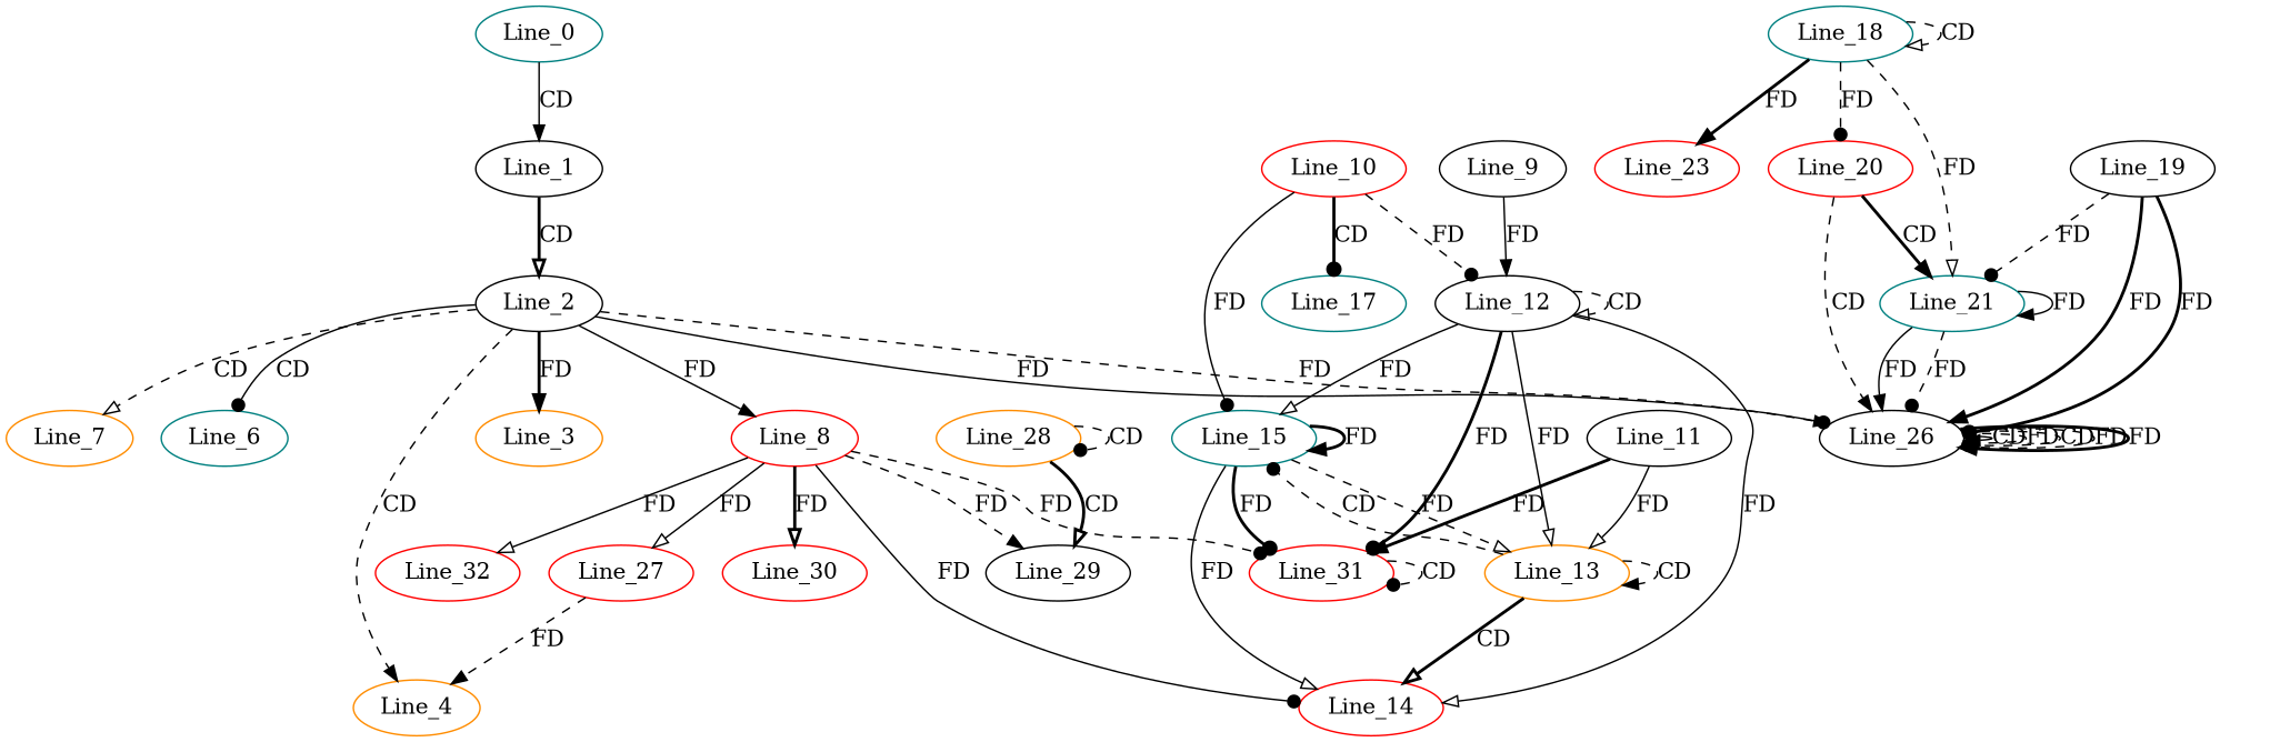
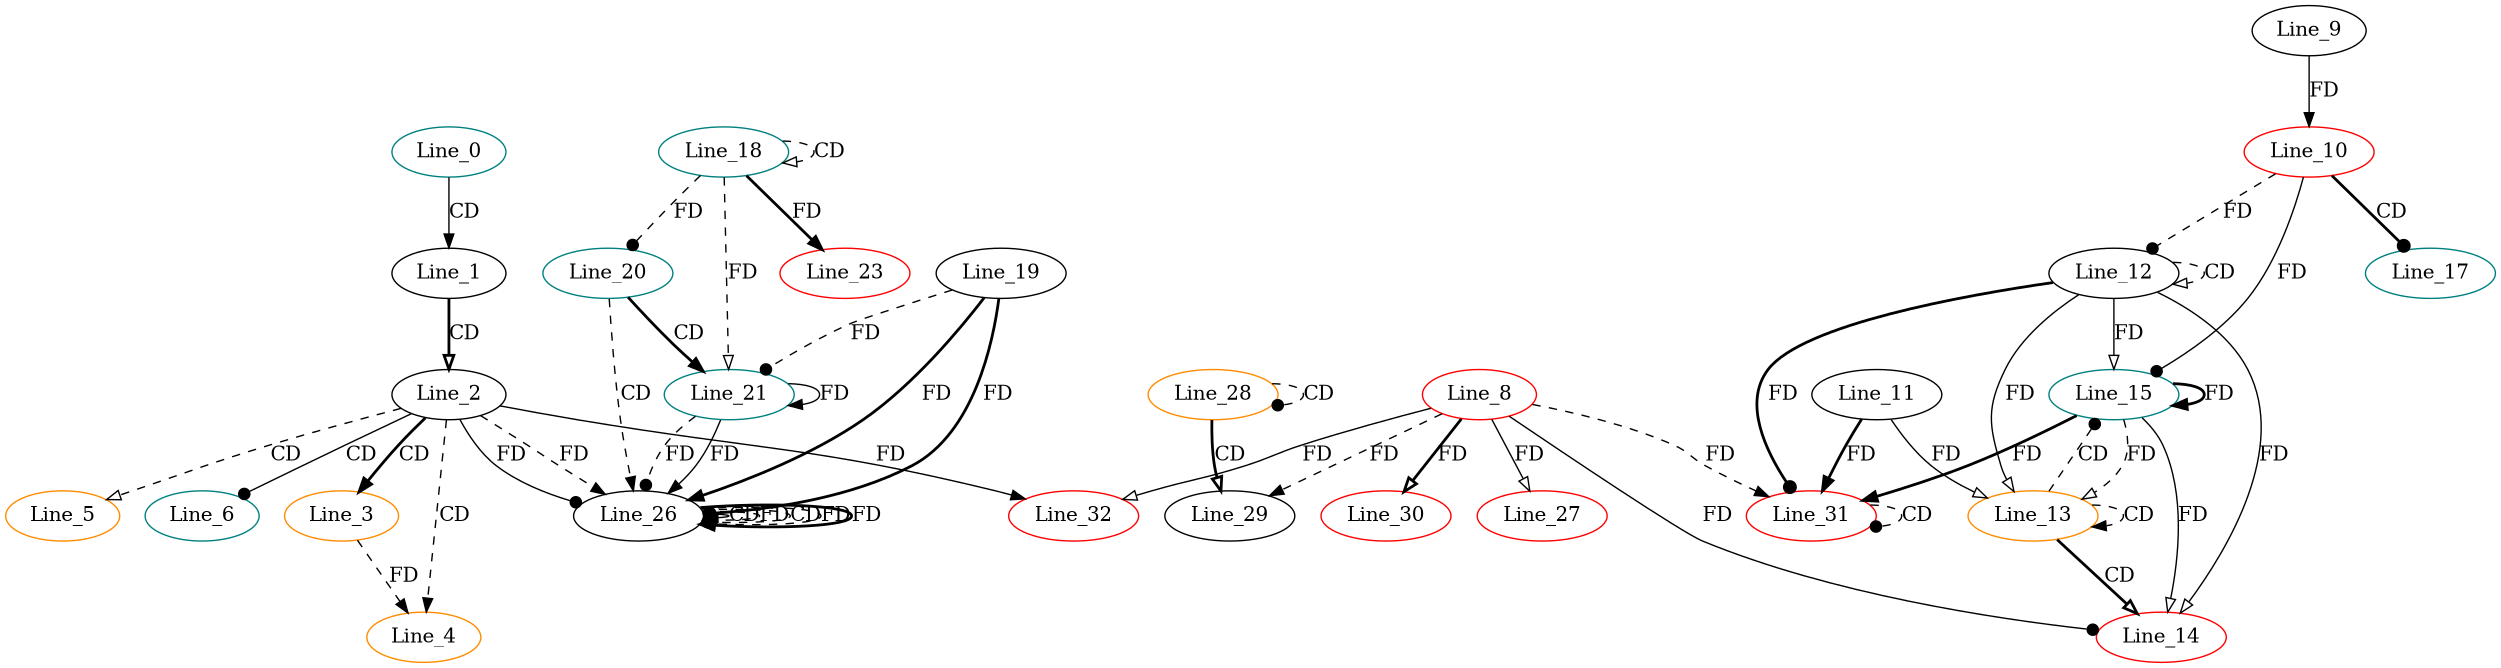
  digraph {
    node [color=red]
    edge [arrowhead=normal style=dashed]
    Line_0 [color=teal]
    Line_1 [color=black]
    Line_2 [color=black]
    Line_3 [color=darkorange]
    Line_4 [color=darkorange]
-   Line_5 [color=darkorange label=Line_7]
+   Line_5 [color=darkorange]
    Line_6 [color=teal]
    Line_8
    Line_26 [color=black]
    Line_14
    Line_27
    Line_29 [color=black]
    Line_30
    Line_31
    Line_32
    Line_9 [color=black]
    Line_10
    Line_12 [color=black]
    Line_15 [color=teal]
    Line_17 [color=teal]
    Line_13 [color=darkorange]
    Line_11 [color=black]
    Line_18 [color=teal]
-   Line_20
+   Line_20 [color=teal]
    Line_21 [color=teal]
    Line_23
    Line_19 [color=black]
    Line_28 [color=darkorange]
    Line_0 -> Line_1 [label=CD style=solid]
    Line_1 -> Line_2 [arrowhead=onormal label=CD style=bold]
-   Line_2 -> Line_3 [label=FD style=bold]
+   Line_2 -> Line_3 [label=CD style=bold]
    Line_2 -> Line_4 [label=CD]
    Line_2 -> Line_5 [arrowhead=onormal label=CD]
    Line_2 -> Line_6 [arrowhead=dot label=CD style=solid]
-   Line_2 -> Line_8 [label=FD style=solid]
+   Line_2 -> Line_32 [label=FD style=solid]
    Line_2 -> Line_26 [arrowhead=dot label=FD style=solid]
    Line_2 -> Line_26 [label=FD]
-   Line_27 -> Line_4 [label=FD]
+   Line_3 -> Line_4 [label=FD]
    Line_8 -> Line_14 [arrowhead=dot label=FD style=solid]
    Line_8 -> Line_27 [arrowhead=onormal label=FD style=solid]
    Line_8 -> Line_29 [label=FD]
    Line_8 -> Line_30 [arrowhead=onormal label=FD style=bold]
-   Line_8 -> Line_31 [arrowhead=dot label=FD]
+   Line_8 -> Line_31 [label=FD]
    Line_8 -> Line_32 [arrowhead=onormal label=FD style=solid]
    Line_26 -> Line_26 [label=CD style=solid]
    Line_26 -> Line_26 [label=FD]
    Line_26 -> Line_26 [arrowhead=dot label=CD]
    Line_26 -> Line_26 [label=FD]
    Line_26 -> Line_26 [label=FD style=bold]
    Line_31 -> Line_31 [arrowhead=dot label=CD]
-   Line_9 -> Line_12 [label=FD style=solid]
+   Line_9 -> Line_10 [label=FD style=solid]
    Line_10 -> Line_12 [arrowhead=dot label=FD]
    Line_10 -> Line_15 [arrowhead=dot label=FD style=solid]
    Line_10 -> Line_17 [arrowhead=dot label=CD style=bold]
    Line_12 -> Line_14 [arrowhead=onormal label=FD style=solid]
    Line_12 -> Line_31 [arrowhead=dot label=FD style=bold]
    Line_12 -> Line_12 [arrowhead=onormal label=CD]
    Line_12 -> Line_15 [arrowhead=onormal label=FD style=solid]
    Line_12 -> Line_13 [arrowhead=onormal label=FD style=solid]
    Line_15 -> Line_14 [arrowhead=onormal label=FD style=solid]
-   Line_15 -> Line_31 [arrowhead=dot label=FD style=bold]
+   Line_15 -> Line_31 [label=FD style=bold]
    Line_15 -> Line_15 [label=FD style=bold]
    Line_15 -> Line_13 [arrowhead=onormal label=FD]
    Line_13 -> Line_14 [arrowhead=onormal label=CD style=bold]
    Line_13 -> Line_15 [arrowhead=dot label=CD]
    Line_13 -> Line_13 [label=CD]
    Line_11 -> Line_31 [label=FD style=bold]
    Line_11 -> Line_13 [arrowhead=onormal label=FD style=solid]
    Line_18 -> Line_18 [arrowhead=onormal label=CD]
    Line_18 -> Line_20 [arrowhead=dot label=FD]
    Line_18 -> Line_21 [arrowhead=onormal label=FD]
    Line_18 -> Line_23 [label=FD style=bold]
    Line_20 -> Line_26 [label=CD]
    Line_20 -> Line_21 [label=CD style=bold]
    Line_21 -> Line_26 [arrowhead=dot label=FD]
    Line_21 -> Line_26 [label=FD style=solid]
    Line_21 -> Line_21 [label=FD style=solid]
    Line_19 -> Line_26 [label=FD style=bold]
    Line_19 -> Line_26 [arrowhead=dot label=FD style=bold]
    Line_19 -> Line_21 [arrowhead=dot label=FD]
    Line_28 -> Line_29 [arrowhead=onormal label=CD style=bold]
    Line_28 -> Line_28 [arrowhead=dot label=CD]
  }
